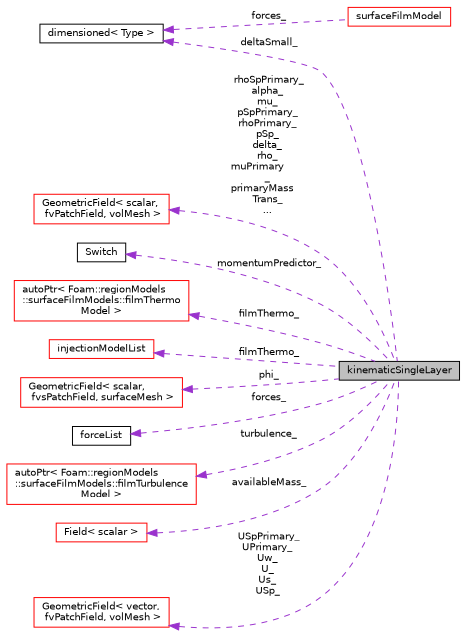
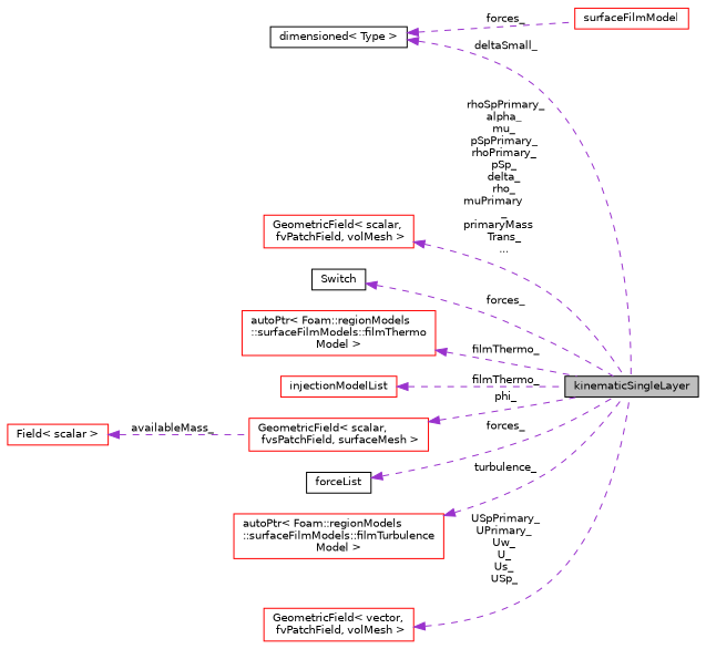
  digraph {
    fontname="DejaVu Sans"
    rankdir=LR
    node [color=red fontname="DejaVu Sans" fontsize=10 shape=record]
    edge [color=darkorchid3 dir=back fontname="DejaVu Sans" fontsize=10 labelfontname=Helvetica labelfontsize=10 style=dashed]
    n1 [color=black fillcolor=grey75 fontcolor=black height=0.2 label=kinematicSingleLayer style=filled width=0.4]
    n2 [height=0.2 label=surfaceFilmModel width=0.4]
    n3 [color=black height=0.2 label="dimensioned\< Type \>" width=0.4]
    n4 [height=0.2 label="GeometricField\< scalar,\l fvPatchField, volMesh \>" width=0.4]
    n5 [color=black height=0.2 label=Switch width=0.4]
    n6 [height=0.2 label="autoPtr\< Foam::regionModels\l::surfaceFilmModels::filmThermo\lModel \>" width=0.4]
    n7 [height=0.2 label=injectionModelList width=0.4]
    n8 [height=0.2 label="GeometricField\< scalar,\l fvsPatchField, surfaceMesh \>" width=0.4]
    n9 [color=black height=0.2 label=forceList width=0.4]
    n10 [height=0.2 label="autoPtr\< Foam::regionModels\l::surfaceFilmModels::filmTurbulence\lModel \>" width=0.4]
    n11 [height=0.2 label="Field\< scalar \>" width=0.4]
    n12 [height=0.2 label="GeometricField\< vector,\l fvPatchField, volMesh \>" width=0.4]
    n3 -> n1 [label=" deltaSmall_"]
    n3 -> n2 [label=" forces_"]
    n4 -> n1 [label=" rhoSpPrimary_\nalpha_\nmu_\npSpPrimary_\nrhoPrimary_\npSp_\ndelta_\nrho_\nmuPrimary\l_\nprimaryMass\lTrans_\n..."]
-   n5 -> n1 [label=" momentumPredictor_"]
+   n5 -> n1 [label=" forces_"]
    n6 -> n1 [label=" filmThermo_"]
    n7 -> n1 [label=" filmThermo_"]
    n8 -> n1 [label=" phi_"]
    n9 -> n1 [label=" forces_"]
    n10 -> n1 [label=" turbulence_"]
-   n11 -> n1 [label=" availableMass_"]
+   n11 -> n8 [label=" availableMass_"]
    n12 -> n1 [label=" USpPrimary_\nUPrimary_\nUw_\nU_\nUs_\nUSp_"]
  }
